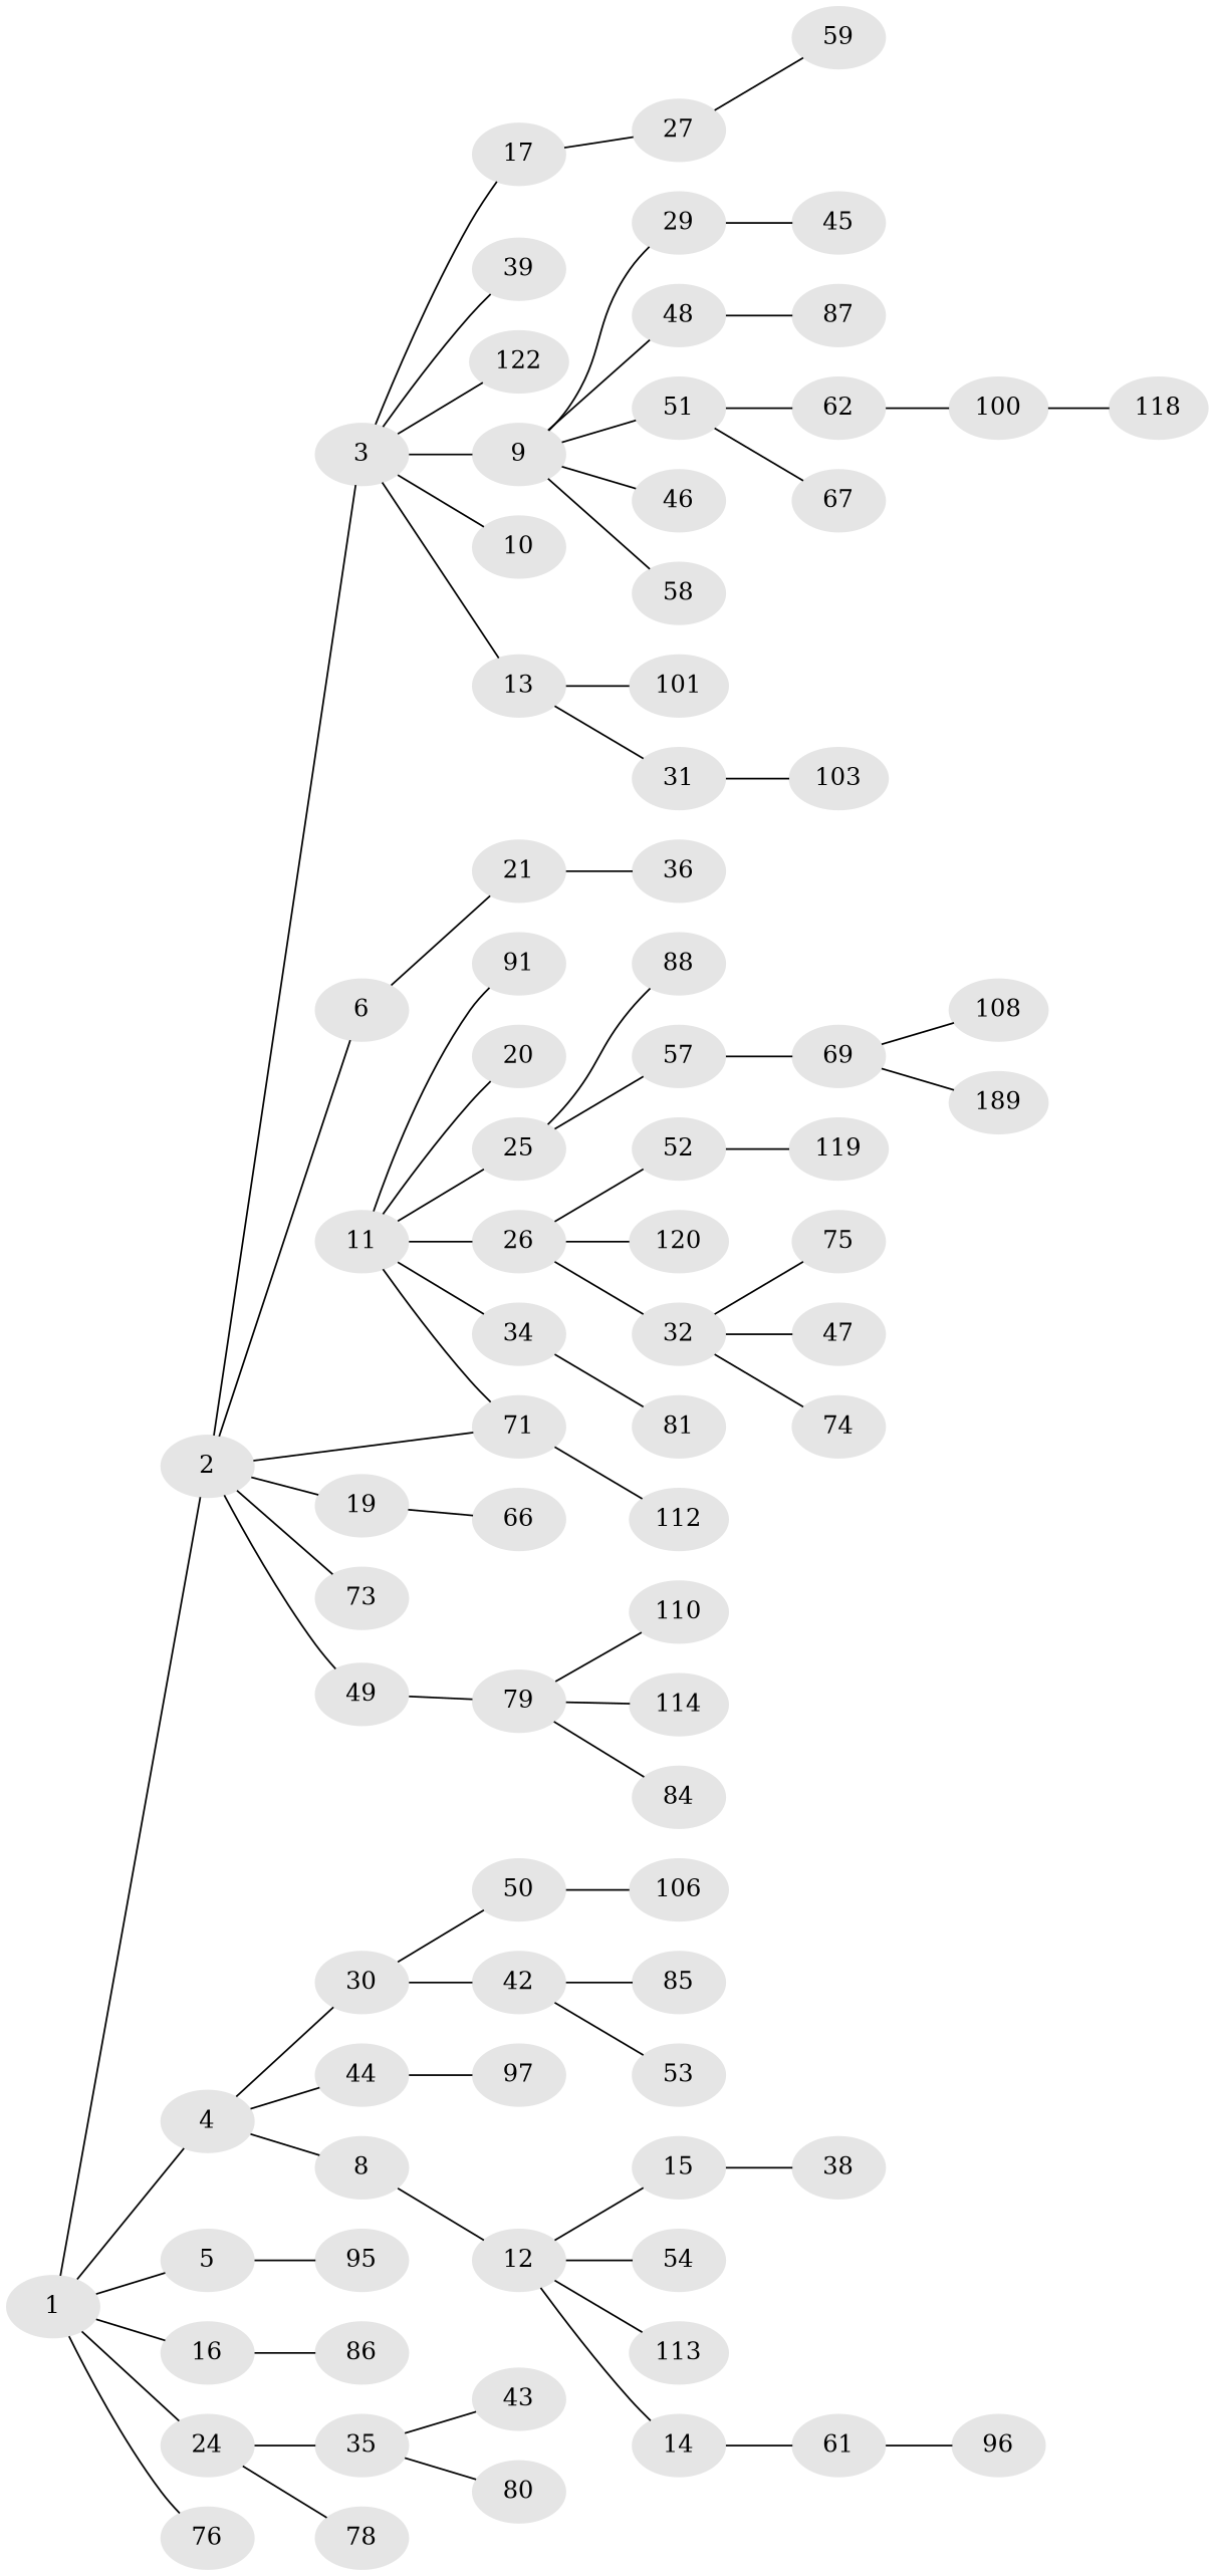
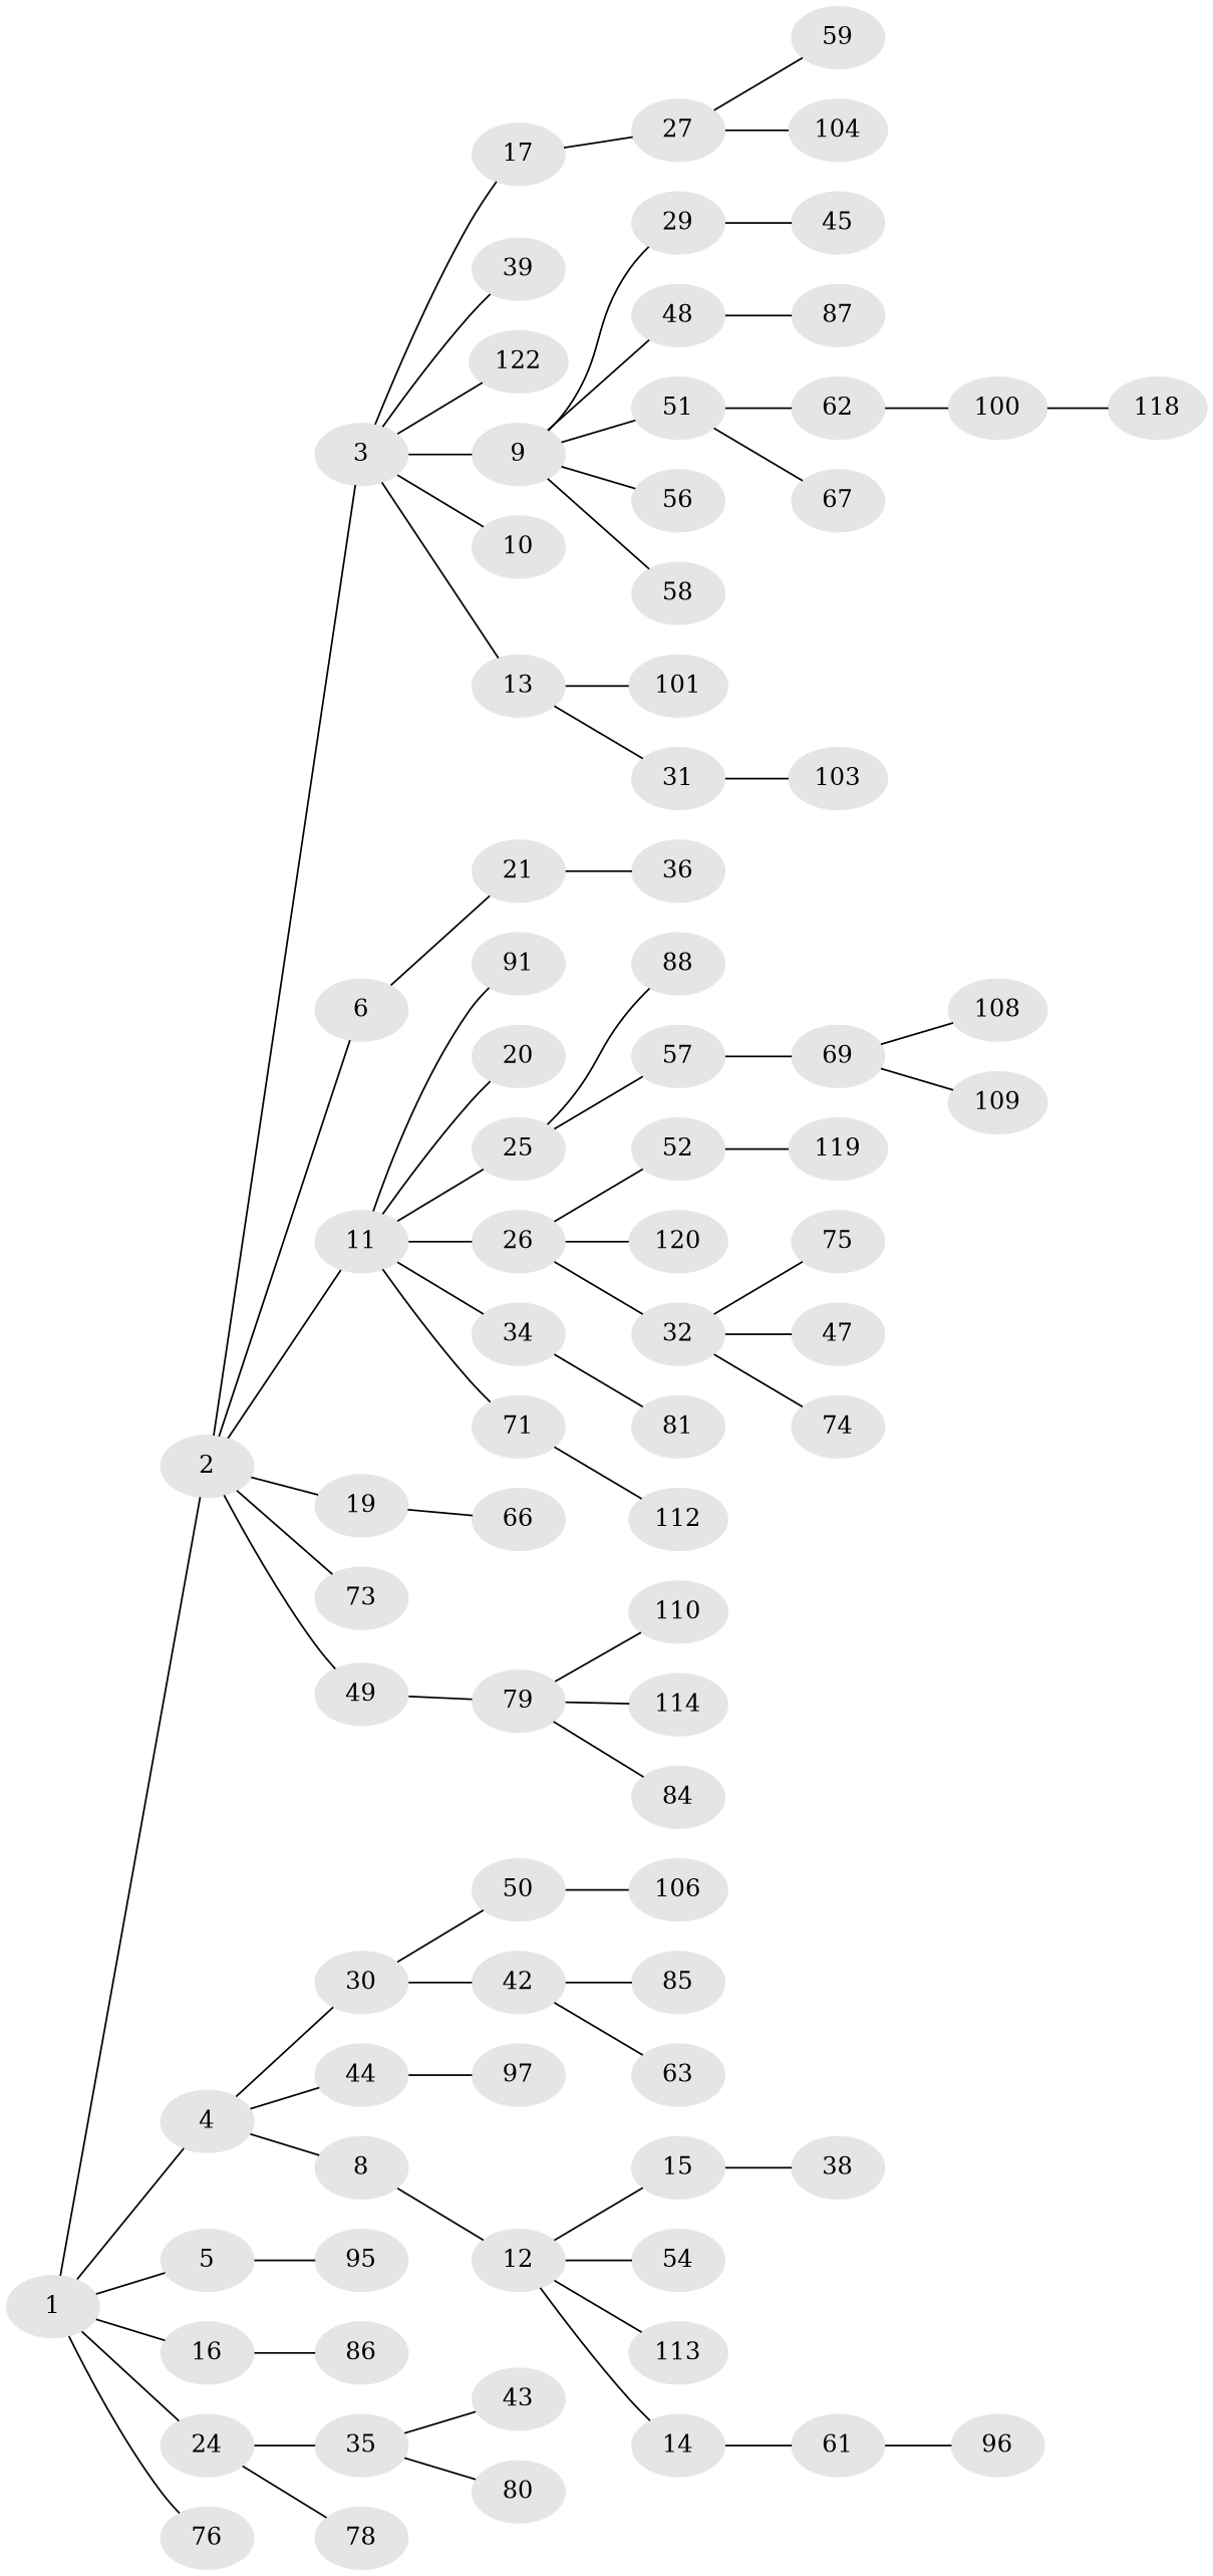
  graph {
    rankdir=LR
    node [color=gray90 style=filled]
    2 [super="+23"]
    3 [super="+7"]
    6 [super="+115"]
    11 [super="+33"]
    19 [super="+22"]
    49 [super="+111"]
    73
    1
    4
    5
    16 [super="+70"]
    24
    76
    8 [super="+94"]
    30 [super="+37"]
    44 [super="+46"]
    95
    86
    35 [super="+72"]
    78
    9 [super="+18"]
    10
    13 [super="+89"]
    17
    39 [super="+102"]
    122
    21 [super="+105"]
    20 [super="+68"]
    25 [super="+55"]
    26
    34 [super="+116"]
    71
    91
    66
    79 [super="+83"]
    29 [super="+82"]
    48 [super="+77"]
    51
-   56 [label=46]
+   56
    58
    31 [super="+90"]
    101
    27 [super="+63"]
    12 [super="+80"]
    42
    50 [super="+88"]
    97
    36
    14
    15
    54
    113
    45
    87 [super="+117"]
    62 [super="+64"]
    67
    n57 [label=88]
    57 [super="+69"]
    32 [super="+41"]
    52 [super="+92"]
    120 [super="+123"]
    81 [super="+98"]
    112
    61 [super="+93"]
    38
    103 [super="+121"]
    96
    59
+   104
    n70 [label=80 super="+65"]
    43
    n72 [label=69 super="+99"]
    47
    74
    75
    119
-   53
+   53 [label=63]
    85
    106
    84
    110
    114
    100 [super="+107"]
    108
-   109 [label=189]
+   109
    118
    2 -- 3
    2 -- 6
-   2 -- 71
+   2 -- 11
    2 -- 19
    2 -- 49
    2 -- 73
    3 -- 9
    3 -- 10
    3 -- 13
    3 -- 17
    3 -- 39
    3 -- 122
    6 -- 21
    11 -- 20
    11 -- 25
    11 -- 26
    11 -- 34
    11 -- 71
    11 -- 91
    19 -- 66
    49 -- 79
    1 -- 2
    1 -- 4
    1 -- 5
    1 -- 16
    1 -- 24
    1 -- 76
    4 -- 8
    4 -- 30
    4 -- 44
    5 -- 95
    16 -- 86
    24 -- 35
    24 -- 78
    8 -- 12
    30 -- 42
    30 -- 50
    44 -- 97
    35 -- n70
    35 -- 43
    9 -- 29
    9 -- 48
    9 -- 51
    9 -- 56
    9 -- 58
    13 -- 31
    13 -- 101
    17 -- 27
    21 -- 36
    25 -- n57
    25 -- 57
    26 -- 32
    26 -- 52
    26 -- 120
    34 -- 81
    71 -- 112
    79 -- 84
    79 -- 110
    79 -- 114
    29 -- 45
    48 -- 87
    51 -- 62
    51 -- 67
    31 -- 103
    27 -- 59
+   27 -- 104
    12 -- 14
    12 -- 15
    12 -- 54
    12 -- 113
    42 -- 53
    42 -- 85
    50 -- 106
    14 -- 61
    15 -- 38
    62 -- 100
    57 -- n72
    32 -- 47
    32 -- 74
    32 -- 75
    52 -- 119
    61 -- 96
    n72 -- 108
    n72 -- 109
    100 -- 118
  }
